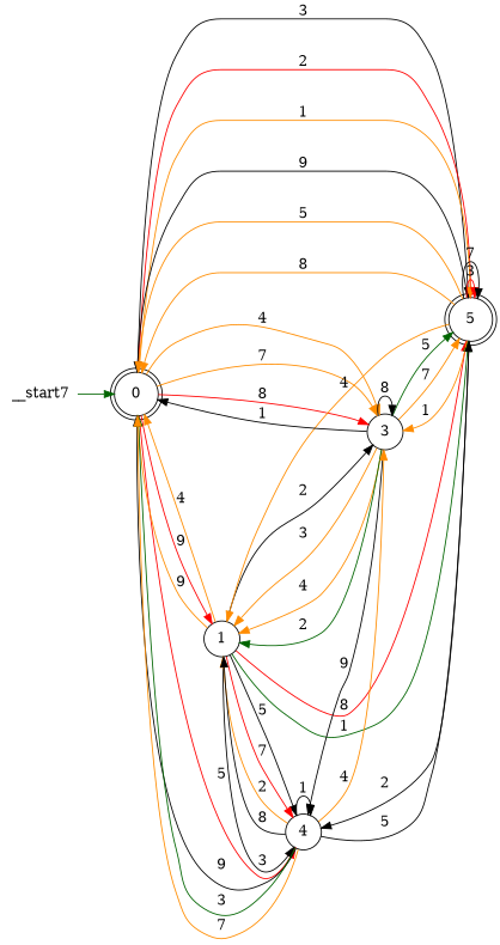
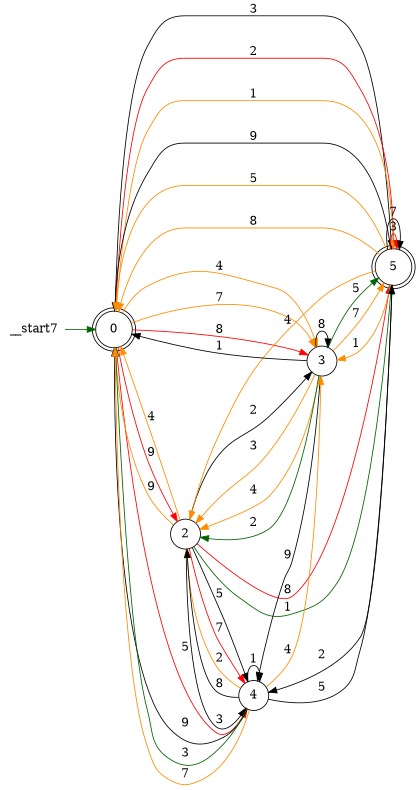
  digraph {
    rankdir=LR
    node [shape=circle]
    edge [color=darkorange]
    n1 [label=0 shape=doublecircle]
-   n2 [label=1]
+   n2 [label=2]
    n3 [label=5 shape=doublecircle]
    n4 [label=3]
    n5 [label=4]
    n6 [height=0 label=__start7 shape=none width=0]
    n1 -> n2 [color=red label=9]
    n1 -> n3 [color=black label=3]
    n1 -> n3 [color=red label=2]
    n1 -> n3 [label=1]
    n1 -> n4 [label=4]
    n1 -> n4 [label=7]
    n1 -> n4 [color=red label=8]
    n1 -> n5 [color=red label=5]
    n2 -> n1 [label=9]
    n2 -> n1 [label=4]
    n2 -> n3 [color=red label=8]
    n2 -> n3 [color=darkgreen label=1]
    n2 -> n4 [color=black label=2]
    n2 -> n5 [color=black label=3]
    n2 -> n5 [color=black label=5]
    n2 -> n5 [color=red label=7]
    n3 -> n1 [color=black label=9]
    n3 -> n1 [label=5]
    n3 -> n1 [label=8]
    n3 -> n2 [label=4]
    n3 -> n3 [color=red label=3]
    n3 -> n3 [color=black label=7]
    n3 -> n4 [label=1]
    n3 -> n5 [color=black label=2]
    n4 -> n1 [color=black label=1]
    n4 -> n2 [label=3]
    n4 -> n2 [label=4]
    n4 -> n2 [color=darkgreen label=2]
    n4 -> n3 [color=darkgreen label=5]
    n4 -> n3 [label=7]
    n4 -> n4 [color=black label=8]
    n4 -> n5 [color=black label=9]
    n5 -> n1 [color=black label=9]
    n5 -> n1 [color=darkgreen label=3]
    n5 -> n1 [label=7]
    n5 -> n2 [label=2]
    n5 -> n2 [color=black label=8]
    n5 -> n3 [color=black label=5]
    n5 -> n4 [label=4]
    n5 -> n5 [color=black label=1]
    n6 -> n1 [color=darkgreen]
  }
